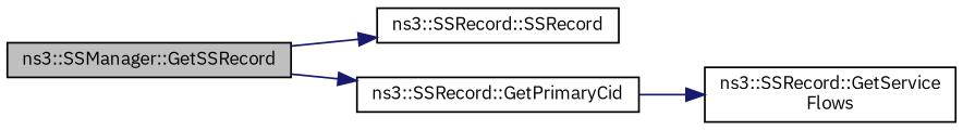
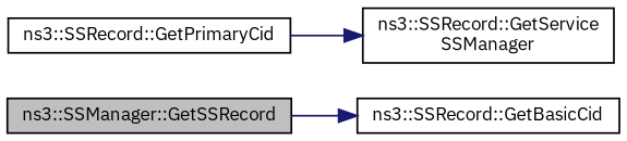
  digraph {
    fontname="IBM Plex Sans"
    rankdir=LR
    node [color=black fillcolor=white fontname="IBM Plex Sans" fontsize=10 shape=record style=filled]
    edge [color=midnightblue fontname="IBM Plex Sans" fontsize=10 labelfontname=Helvetica labelfontsize=10 style=solid]
    n1 [fillcolor=grey75 fontcolor=black height=0.2 label="ns3::SSManager::GetSSRecord" width=0.4]
-   n2 [height=0.2 label="ns3::SSRecord::SSRecord" width=0.4]
+   n2 [height=0.2 label="ns3::SSRecord::GetBasicCid" width=0.4]
    n3 [height=0.2 label="ns3::SSRecord::GetPrimaryCid" width=0.4]
-   n4 [height=0.2 label="ns3::SSRecord::GetService\lFlows" width=0.4]
+   n4 [height=0.2 label="ns3::SSRecord::GetService\lSSManager" width=0.4]
    n1 -> n2
-   n1 -> n3
    n3 -> n4
  }
